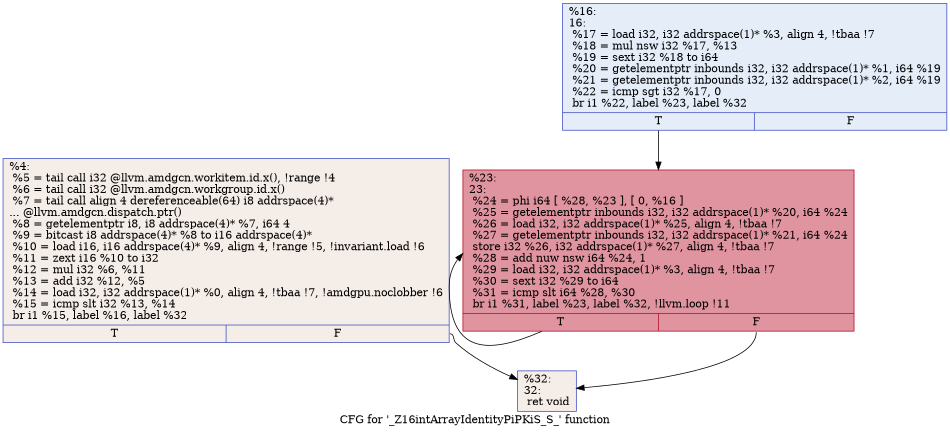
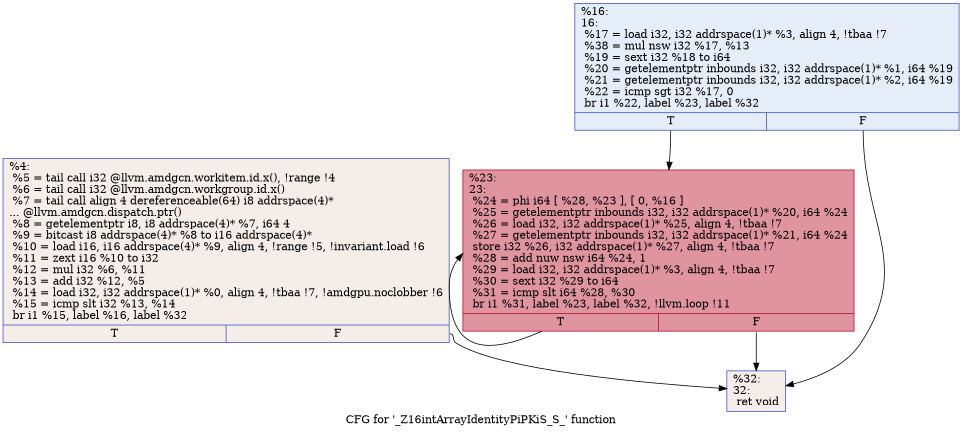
  digraph {
    label="CFG for '_Z16intArrayIdentityPiPKiS_S_' function"
    node [color="#3d50c3ff" fillcolor="#e8d6cc70" shape=record style=filled]
    edge [tailport=s1]
    n1 [label="{%4:\l  %5 = tail call i32 @llvm.amdgcn.workitem.id.x(), !range !4\l  %6 = tail call i32 @llvm.amdgcn.workgroup.id.x()\l  %7 = tail call align 4 dereferenceable(64) i8 addrspace(4)*\l... @llvm.amdgcn.dispatch.ptr()\l  %8 = getelementptr i8, i8 addrspace(4)* %7, i64 4\l  %9 = bitcast i8 addrspace(4)* %8 to i16 addrspace(4)*\l  %10 = load i16, i16 addrspace(4)* %9, align 4, !range !5, !invariant.load !6\l  %11 = zext i16 %10 to i32\l  %12 = mul i32 %6, %11\l  %13 = add i32 %12, %5\l  %14 = load i32, i32 addrspace(1)* %0, align 4, !tbaa !7, !amdgpu.noclobber !6\l  %15 = icmp slt i32 %13, %14\l  br i1 %15, label %16, label %32\l|{<s0>T|<s1>F}}"]
    n2 [label="{%32:\l32:                                               \l  ret void\l}"]
-   n3 [fillcolor="#c5d6f270" label="{%16:\l16:                                               \l  %17 = load i32, i32 addrspace(1)* %3, align 4, !tbaa !7\l  %18 = mul nsw i32 %17, %13\l  %19 = sext i32 %18 to i64\l  %20 = getelementptr inbounds i32, i32 addrspace(1)* %1, i64 %19\l  %21 = getelementptr inbounds i32, i32 addrspace(1)* %2, i64 %19\l  %22 = icmp sgt i32 %17, 0\l  br i1 %22, label %23, label %32\l|{<s0>T|<s1>F}}"]
+   n3 [fillcolor="#c5d6f270" label="{%16:\l16:                                               \l  %17 = load i32, i32 addrspace(1)* %3, align 4, !tbaa !7\l  %38 = mul nsw i32 %17, %13\l  %19 = sext i32 %18 to i64\l  %20 = getelementptr inbounds i32, i32 addrspace(1)* %1, i64 %19\l  %21 = getelementptr inbounds i32, i32 addrspace(1)* %2, i64 %19\l  %22 = icmp sgt i32 %17, 0\l  br i1 %22, label %23, label %32\l|{<s0>T|<s1>F}}"]
    n4 [color="#b70d28ff" fillcolor="#b70d2870" label="{%23:\l23:                                               \l  %24 = phi i64 [ %28, %23 ], [ 0, %16 ]\l  %25 = getelementptr inbounds i32, i32 addrspace(1)* %20, i64 %24\l  %26 = load i32, i32 addrspace(1)* %25, align 4, !tbaa !7\l  %27 = getelementptr inbounds i32, i32 addrspace(1)* %21, i64 %24\l  store i32 %26, i32 addrspace(1)* %27, align 4, !tbaa !7\l  %28 = add nuw nsw i64 %24, 1\l  %29 = load i32, i32 addrspace(1)* %3, align 4, !tbaa !7\l  %30 = sext i32 %29 to i64\l  %31 = icmp slt i64 %28, %30\l  br i1 %31, label %23, label %32, !llvm.loop !11\l|{<s0>T|<s1>F}}"]
    n1 -> n2
+   n3 -> n2
    n3 -> n4 [tailport=s0]
    n4 -> n2
    n4 -> n4 [tailport=s0]
  }
